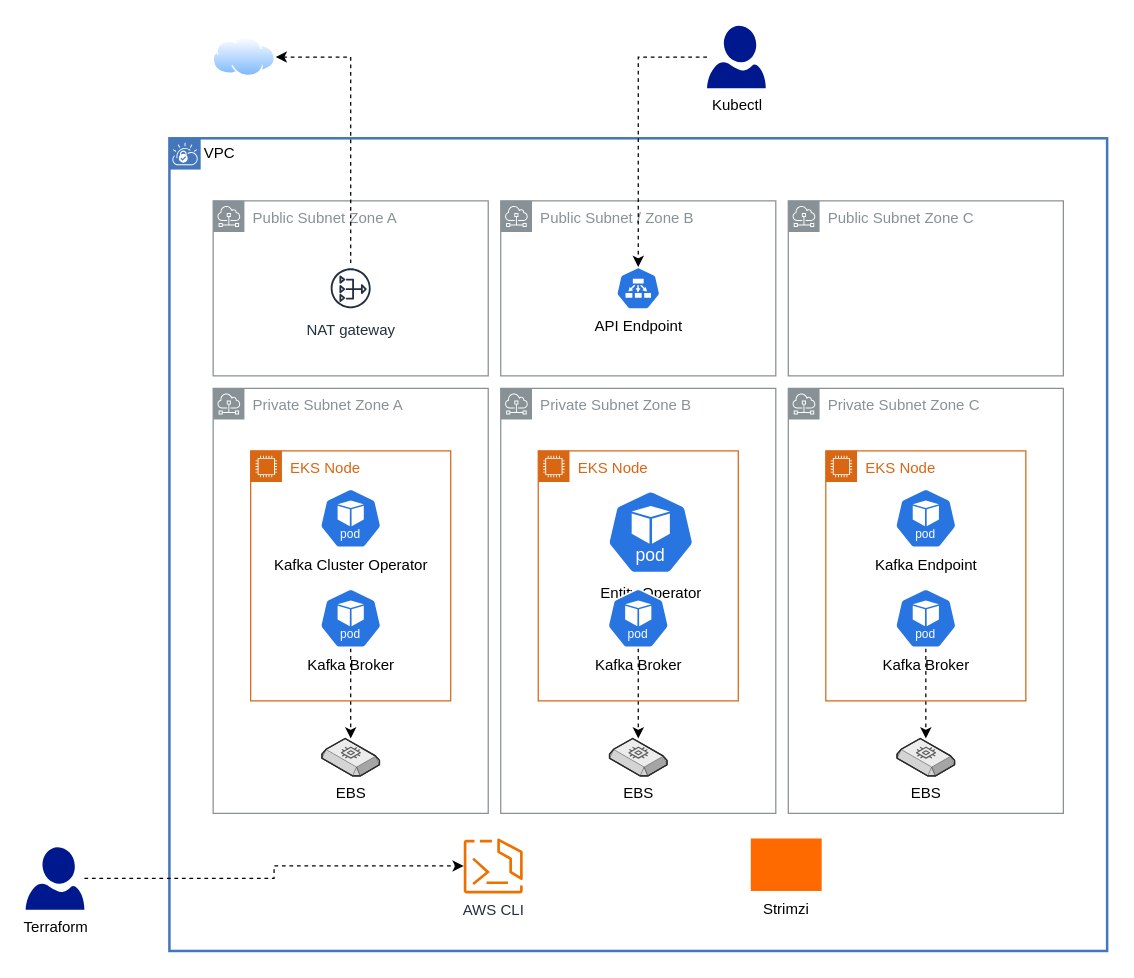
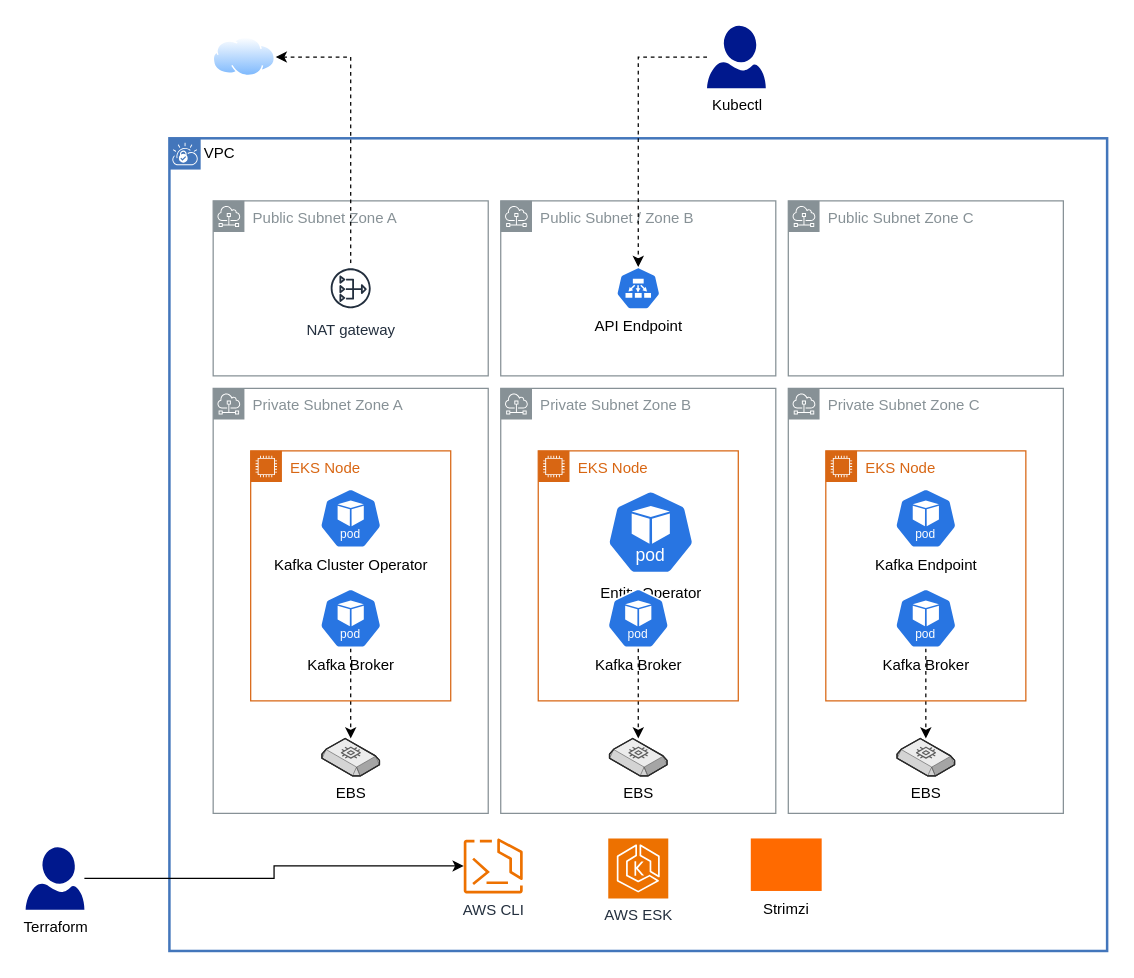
  <mxCell id="0" />
  <mxCell id="1" parent="0" />
  <mxCell id="2" value="VPC" style="shape=mxgraph.ibm.box;prType=vpc;fontStyle=0;verticalAlign=top;align=left;spacingLeft=32;spacingTop=4;fillColor=none;rounded=0;whiteSpace=wrap;html=1;strokeColor=#4376BB;strokeWidth=2;dashed=0;container=1;spacing=-4;collapsible=0;expand=0;recursiveResize=0;" vertex="1" parent="1"><mxGeometry x="135" y="110" width="750" height="650" as="geometry" /></mxCell>
  <mxCell id="3" value="AWS CLI" style="sketch=0;outlineConnect=0;fontColor=#232F3E;gradientColor=none;fillColor=#ED7100;strokeColor=none;dashed=0;verticalLabelPosition=bottom;verticalAlign=top;align=center;html=1;fontSize=12;fontStyle=0;aspect=fixed;pointerEvents=1;shape=mxgraph.aws4.ecs_copilot_cli;" vertex="1" parent="2"><mxGeometry x="235" y="560" width="48" height="44" as="geometry" /></mxCell>
+ <mxCell id="4" value="AWS ESK" style="sketch=0;points=[[0,0,0],[0.25,0,0],[0.5,0,0],[0.75,0,0],[1,0,0],[0,1,0],[0.25,1,0],[0.5,1,0],[0.75,1,0],[1,1,0],[0,0.25,0],[0,0.5,0],[0,0.75,0],[1,0.25,0],[1,0.5,0],[1,0.75,0]];outlineConnect=0;fontColor=#232F3E;fillColor=#ED7100;strokeColor=#ffffff;dashed=0;verticalLabelPosition=bottom;verticalAlign=top;align=center;html=1;fontSize=12;fontStyle=0;aspect=fixed;shape=mxgraph.aws4.resourceIcon;resIcon=mxgraph.aws4.eks;" vertex="1" parent="2"><mxGeometry x="351" y="560" width="48" height="48" as="geometry" /></mxCell>
  <mxCell id="5" value="&lt;div&gt;&lt;br&gt;&lt;/div&gt;&lt;div&gt;&lt;br&gt;&lt;/div&gt;&lt;div&gt;&lt;br&gt;&lt;/div&gt;&lt;div&gt;&lt;br&gt;&lt;/div&gt;&lt;div&gt;&lt;br&gt;&lt;/div&gt;Strimzi" style="points=[];aspect=fixed;html=1;align=center;shadow=0;dashed=0;fillColor=#FF6A00;strokeColor=none;shape=mxgraph.alibaba_cloud.kafka;" vertex="1" parent="2"><mxGeometry x="465" y="560" width="56.7" height="42" as="geometry" /></mxCell>
  <mxCell id="6" value="Private Subnet Zone C" style="sketch=0;outlineConnect=0;gradientColor=none;html=1;whiteSpace=wrap;fontSize=12;fontStyle=0;shape=mxgraph.aws4.group;grIcon=mxgraph.aws4.group_subnet;strokeColor=#879196;fillColor=none;verticalAlign=top;align=left;spacingLeft=30;fontColor=#879196;dashed=0;" vertex="1" parent="1"><mxGeometry x="630" y="310" width="220" height="340" as="geometry" /></mxCell>
  <mxCell id="7" value="Private Subnet Zone B" style="sketch=0;outlineConnect=0;gradientColor=none;html=1;whiteSpace=wrap;fontSize=12;fontStyle=0;shape=mxgraph.aws4.group;grIcon=mxgraph.aws4.group_subnet;strokeColor=#879196;fillColor=none;verticalAlign=top;align=left;spacingLeft=30;fontColor=#879196;dashed=0;" vertex="1" parent="1"><mxGeometry x="400" y="310" width="220" height="340" as="geometry" /></mxCell>
  <mxCell id="8" value="Private Subnet Zone A" style="sketch=0;outlineConnect=0;gradientColor=none;html=1;whiteSpace=wrap;fontSize=12;fontStyle=0;shape=mxgraph.aws4.group;grIcon=mxgraph.aws4.group_subnet;strokeColor=#879196;fillColor=none;verticalAlign=top;align=left;spacingLeft=30;fontColor=#879196;dashed=0;" vertex="1" parent="1"><mxGeometry x="170" y="310" width="220" height="340" as="geometry" /></mxCell>
  <mxCell id="9" value="Kafka Cluster Operator" style="aspect=fixed;sketch=0;html=1;dashed=0;whitespace=wrap;verticalLabelPosition=bottom;verticalAlign=top;fillColor=#2875E2;strokeColor=#ffffff;points=[[0.005,0.63,0],[0.1,0.2,0],[0.9,0.2,0],[0.5,0,0],[0.995,0.63,0],[0.72,0.99,0],[0.5,1,0],[0.28,0.99,0]];shape=mxgraph.kubernetes.icon2;kubernetesLabel=1;prIcon=pod" vertex="1" parent="1"><mxGeometry x="255" y="390" width="50" height="48" as="geometry" /></mxCell>
  <mxCell id="10" value="Entity Operator" style="aspect=fixed;sketch=0;html=1;dashed=0;whitespace=wrap;verticalLabelPosition=bottom;verticalAlign=top;fillColor=#2875E2;strokeColor=#ffffff;points=[[0.005,0.63,0],[0.1,0.2,0],[0.9,0.2,0],[0.5,0,0],[0.995,0.63,0],[0.72,0.99,0],[0.5,1,0],[0.28,0.99,0]];shape=mxgraph.kubernetes.icon2;kubernetesLabel=1;prIcon=pod" vertex="1" parent="1"><mxGeometry x="485" y="390" width="70" height="70" as="geometry" /></mxCell>
  <mxCell id="11" value="Kafka Endpoint" style="aspect=fixed;sketch=0;html=1;dashed=0;whitespace=wrap;verticalLabelPosition=bottom;verticalAlign=top;fillColor=#2875E2;strokeColor=#ffffff;points=[[0.005,0.63,0],[0.1,0.2,0],[0.9,0.2,0],[0.5,0,0],[0.995,0.63,0],[0.72,0.99,0],[0.5,1,0],[0.28,0.99,0]];shape=mxgraph.kubernetes.icon2;kubernetesLabel=1;prIcon=pod" vertex="1" parent="1"><mxGeometry x="715" y="390" width="50" height="48" as="geometry" /></mxCell>
  <mxCell id="12" style="edgeStyle=orthogonalEdgeStyle;rounded=0;orthogonalLoop=1;jettySize=auto;html=1;dashed=1;" edge="1" parent="1" source="13" target="32"><mxGeometry relative="1" as="geometry" /></mxCell>
  <mxCell id="13" value="Kafka Broker" style="aspect=fixed;sketch=0;html=1;dashed=0;whitespace=wrap;verticalLabelPosition=bottom;verticalAlign=top;fillColor=#2875E2;strokeColor=#ffffff;points=[[0.005,0.63,0],[0.1,0.2,0],[0.9,0.2,0],[0.5,0,0],[0.995,0.63,0],[0.72,0.99,0],[0.5,1,0],[0.28,0.99,0]];shape=mxgraph.kubernetes.icon2;kubernetesLabel=1;prIcon=pod" vertex="1" parent="1"><mxGeometry x="255" y="470" width="50" height="48" as="geometry" /></mxCell>
  <mxCell id="14" style="edgeStyle=orthogonalEdgeStyle;rounded=0;orthogonalLoop=1;jettySize=auto;html=1;dashed=1;" edge="1" parent="1" source="15" target="33"><mxGeometry relative="1" as="geometry" /></mxCell>
  <mxCell id="15" value="Kafka Broker" style="aspect=fixed;sketch=0;html=1;dashed=0;whitespace=wrap;verticalLabelPosition=bottom;verticalAlign=top;fillColor=#2875E2;strokeColor=#ffffff;points=[[0.005,0.63,0],[0.1,0.2,0],[0.9,0.2,0],[0.5,0,0],[0.995,0.63,0],[0.72,0.99,0],[0.5,1,0],[0.28,0.99,0]];shape=mxgraph.kubernetes.icon2;kubernetesLabel=1;prIcon=pod" vertex="1" parent="1"><mxGeometry x="485" y="470" width="50" height="48" as="geometry" /></mxCell>
  <mxCell id="16" style="edgeStyle=orthogonalEdgeStyle;rounded=0;orthogonalLoop=1;jettySize=auto;html=1;exitX=0.5;exitY=1;exitDx=0;exitDy=0;exitPerimeter=0;dashed=1;" edge="1" parent="1" source="17" target="34"><mxGeometry relative="1" as="geometry" /></mxCell>
  <mxCell id="17" value="Kafka Broker" style="aspect=fixed;sketch=0;html=1;dashed=0;whitespace=wrap;verticalLabelPosition=bottom;verticalAlign=top;fillColor=#2875E2;strokeColor=#ffffff;points=[[0.005,0.63,0],[0.1,0.2,0],[0.9,0.2,0],[0.5,0,0],[0.995,0.63,0],[0.72,0.99,0],[0.5,1,0],[0.28,0.99,0]];shape=mxgraph.kubernetes.icon2;kubernetesLabel=1;prIcon=pod" vertex="1" parent="1"><mxGeometry x="715" y="470" width="50" height="48" as="geometry" /></mxCell>
  <mxCell id="18" value="EKS Node" style="points=[[0,0],[0.25,0],[0.5,0],[0.75,0],[1,0],[1,0.25],[1,0.5],[1,0.75],[1,1],[0.75,1],[0.5,1],[0.25,1],[0,1],[0,0.75],[0,0.5],[0,0.25]];outlineConnect=0;gradientColor=none;html=1;whiteSpace=wrap;fontSize=12;fontStyle=0;container=1;pointerEvents=0;collapsible=0;recursiveResize=0;shape=mxgraph.aws4.group;grIcon=mxgraph.aws4.group_ec2_instance_contents;strokeColor=#D86613;fillColor=none;verticalAlign=top;align=left;spacingLeft=30;fontColor=#D86613;dashed=0;" vertex="1" parent="1"><mxGeometry x="200" y="360" width="160" height="200" as="geometry" /></mxCell>
  <mxCell id="19" value="EKS Node" style="points=[[0,0],[0.25,0],[0.5,0],[0.75,0],[1,0],[1,0.25],[1,0.5],[1,0.75],[1,1],[0.75,1],[0.5,1],[0.25,1],[0,1],[0,0.75],[0,0.5],[0,0.25]];outlineConnect=0;gradientColor=none;html=1;whiteSpace=wrap;fontSize=12;fontStyle=0;container=1;pointerEvents=0;collapsible=0;recursiveResize=0;shape=mxgraph.aws4.group;grIcon=mxgraph.aws4.group_ec2_instance_contents;strokeColor=#D86613;fillColor=none;verticalAlign=top;align=left;spacingLeft=30;fontColor=#D86613;dashed=0;" vertex="1" parent="1"><mxGeometry x="430" y="360" width="160" height="200" as="geometry" /></mxCell>
  <mxCell id="20" value="EKS Node" style="points=[[0,0],[0.25,0],[0.5,0],[0.75,0],[1,0],[1,0.25],[1,0.5],[1,0.75],[1,1],[0.75,1],[0.5,1],[0.25,1],[0,1],[0,0.75],[0,0.5],[0,0.25]];outlineConnect=0;gradientColor=none;html=1;whiteSpace=wrap;fontSize=12;fontStyle=0;container=1;pointerEvents=0;collapsible=0;recursiveResize=0;shape=mxgraph.aws4.group;grIcon=mxgraph.aws4.group_ec2_instance_contents;strokeColor=#D86613;fillColor=none;verticalAlign=top;align=left;spacingLeft=30;fontColor=#D86613;dashed=0;" vertex="1" parent="1"><mxGeometry x="660" y="360" width="160" height="200" as="geometry" /></mxCell>
  <mxCell id="21" value="Public Subnet Zone A" style="sketch=0;outlineConnect=0;gradientColor=none;html=1;whiteSpace=wrap;fontSize=12;fontStyle=0;shape=mxgraph.aws4.group;grIcon=mxgraph.aws4.group_subnet;strokeColor=#879196;fillColor=none;verticalAlign=top;align=left;spacingLeft=30;fontColor=#879196;dashed=0;" vertex="1" parent="1"><mxGeometry x="170" y="160" width="220" height="140" as="geometry" /></mxCell>
  <mxCell id="22" style="edgeStyle=orthogonalEdgeStyle;rounded=0;orthogonalLoop=1;jettySize=auto;html=1;entryX=1;entryY=0.5;entryDx=0;entryDy=0;dashed=1;" edge="1" parent="1" source="23" target="29"><mxGeometry relative="1" as="geometry"><Array as="points"><mxPoint x="280" y="45" /></Array></mxGeometry></mxCell>
  <mxCell id="23" value="NAT gateway" style="sketch=0;outlineConnect=0;fontColor=#232F3E;gradientColor=none;strokeColor=#232F3E;fillColor=#ffffff;dashed=0;verticalLabelPosition=bottom;verticalAlign=top;align=center;html=1;fontSize=12;fontStyle=0;aspect=fixed;shape=mxgraph.aws4.resourceIcon;resIcon=mxgraph.aws4.nat_gateway;" vertex="1" parent="1"><mxGeometry x="260" y="210" width="40" height="40" as="geometry" /></mxCell>
  <mxCell id="24" value="Public Subnet / Zone B" style="sketch=0;outlineConnect=0;gradientColor=none;html=1;whiteSpace=wrap;fontSize=12;fontStyle=0;shape=mxgraph.aws4.group;grIcon=mxgraph.aws4.group_subnet;strokeColor=#879196;fillColor=none;verticalAlign=top;align=left;spacingLeft=30;fontColor=#879196;dashed=0;" vertex="1" parent="1"><mxGeometry x="400" y="160" width="220" height="140" as="geometry" /></mxCell>
  <mxCell id="25" value="Public Subnet Zone C" style="sketch=0;outlineConnect=0;gradientColor=none;html=1;whiteSpace=wrap;fontSize=12;fontStyle=0;shape=mxgraph.aws4.group;grIcon=mxgraph.aws4.group_subnet;strokeColor=#879196;fillColor=none;verticalAlign=top;align=left;spacingLeft=30;fontColor=#879196;dashed=0;" vertex="1" parent="1"><mxGeometry x="630" y="160" width="220" height="140" as="geometry" /></mxCell>
  <mxCell id="26" value="API Endpoint" style="aspect=fixed;sketch=0;html=1;dashed=0;whitespace=wrap;verticalLabelPosition=bottom;verticalAlign=top;fillColor=#2875E2;strokeColor=#ffffff;points=[[0.005,0.63,0],[0.1,0.2,0],[0.9,0.2,0],[0.5,0,0],[0.995,0.63,0],[0.72,0.99,0],[0.5,1,0],[0.28,0.99,0]];shape=mxgraph.kubernetes.icon2;prIcon=ep" vertex="1" parent="1"><mxGeometry x="492.29" y="213" width="35.42" height="34" as="geometry" /></mxCell>
  <mxCell id="27" style="edgeStyle=orthogonalEdgeStyle;rounded=0;orthogonalLoop=1;jettySize=auto;html=1;dashed=1;" edge="1" parent="1" source="28" target="26"><mxGeometry relative="1" as="geometry" /></mxCell>
  <mxCell id="28" value="Kubectl" style="sketch=0;aspect=fixed;pointerEvents=1;shadow=0;dashed=0;html=1;strokeColor=none;labelPosition=center;verticalLabelPosition=bottom;verticalAlign=top;align=center;fillColor=#00188D;shape=mxgraph.azure.user" vertex="1" parent="1"><mxGeometry x="565" y="20" width="47" height="50" as="geometry" /></mxCell>
  <mxCell id="29" value="" style="image;aspect=fixed;perimeter=ellipsePerimeter;html=1;align=center;shadow=0;dashed=0;spacingTop=3;image=img/lib/active_directory/internet_cloud.svg;" vertex="1" parent="1"><mxGeometry x="170" y="29.25" width="50" height="31.5" as="geometry" /></mxCell>
- <mxCell id="30" style="edgeStyle=orthogonalEdgeStyle;rounded=0;orthogonalLoop=1;jettySize=auto;html=1;dashed=1;" edge="1" parent="1" source="31" target="3"><mxGeometry relative="1" as="geometry"><mxPoint x="130" y="365" as="targetPoint" /></mxGeometry></mxCell>
+ <mxCell id="30" style="edgeStyle=orthogonalEdgeStyle;rounded=0;orthogonalLoop=1;jettySize=auto;html=1;dashed=0;" edge="1" parent="1" source="31" target="3"><mxGeometry relative="1" as="geometry"><mxPoint x="130" y="365" as="targetPoint" /></mxGeometry></mxCell>
  <mxCell id="31" value="Terraform" style="sketch=0;aspect=fixed;pointerEvents=1;shadow=0;dashed=0;html=1;strokeColor=none;labelPosition=center;verticalLabelPosition=bottom;verticalAlign=top;align=center;fillColor=#00188D;shape=mxgraph.azure.user" vertex="1" parent="1"><mxGeometry x="20" y="677" width="47" height="50" as="geometry" /></mxCell>
  <mxCell id="32" value="EBS" style="verticalLabelPosition=bottom;html=1;verticalAlign=top;strokeWidth=1;align=center;outlineConnect=0;dashed=0;outlineConnect=0;shape=mxgraph.aws3d.ebs2;fillColor=#ECECEC;strokeColor=#5E5E5E;aspect=fixed;" vertex="1" parent="1"><mxGeometry x="257" y="590" width="46" height="30" as="geometry" /></mxCell>
  <mxCell id="33" value="EBS" style="verticalLabelPosition=bottom;html=1;verticalAlign=top;strokeWidth=1;align=center;outlineConnect=0;dashed=0;outlineConnect=0;shape=mxgraph.aws3d.ebs2;fillColor=#ECECEC;strokeColor=#5E5E5E;aspect=fixed;" vertex="1" parent="1"><mxGeometry x="487" y="590" width="46" height="30" as="geometry" /></mxCell>
  <mxCell id="34" value="EBS" style="verticalLabelPosition=bottom;html=1;verticalAlign=top;strokeWidth=1;align=center;outlineConnect=0;dashed=0;outlineConnect=0;shape=mxgraph.aws3d.ebs2;fillColor=#ECECEC;strokeColor=#5E5E5E;aspect=fixed;" vertex="1" parent="1"><mxGeometry x="717" y="590" width="46" height="30" as="geometry" /></mxCell>
